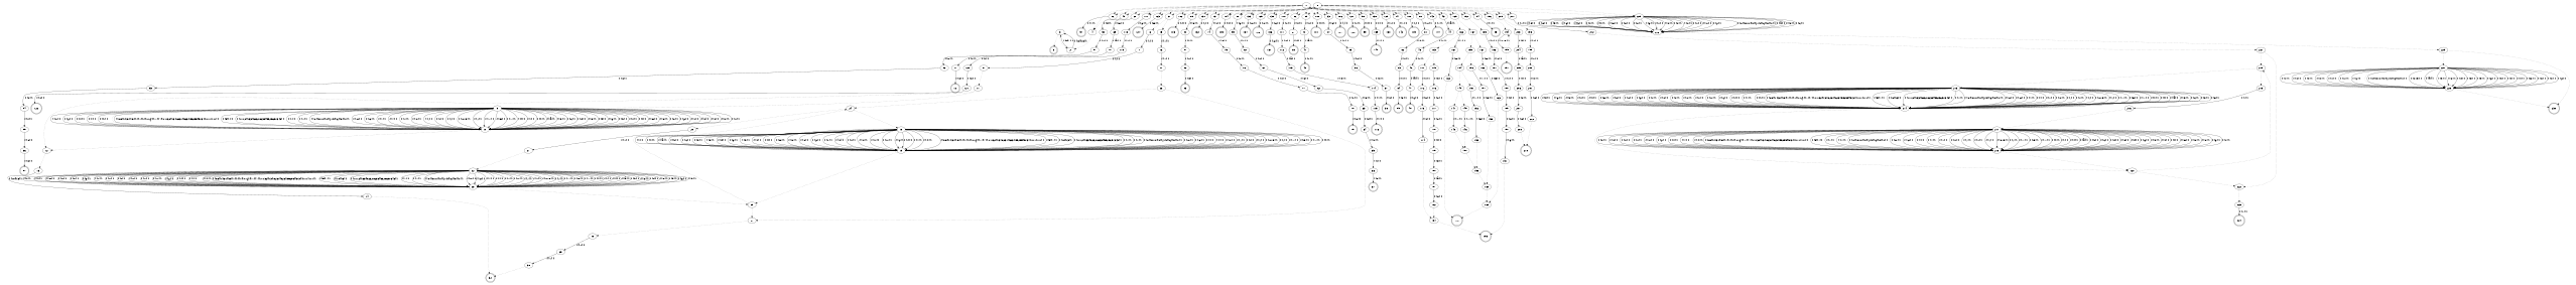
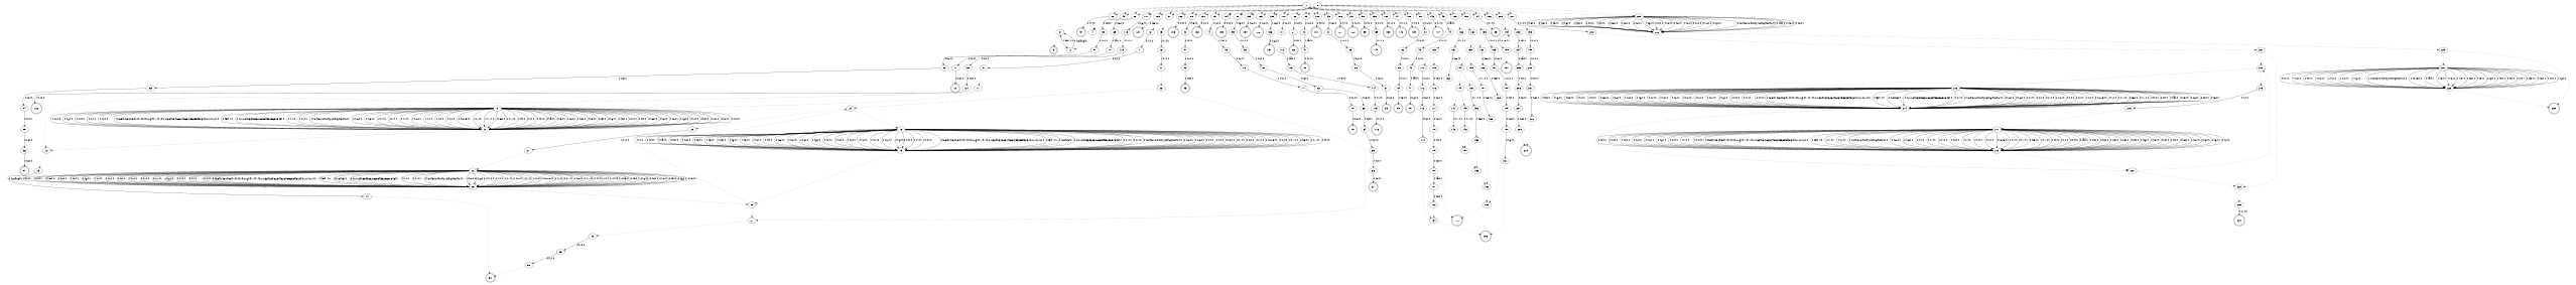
  digraph {
    rankdir=TB
    5 [shape=doublecircle]
    32 [shape=doublecircle]
    38 [shape=doublecircle]
    42 [shape=doublecircle]
    48 [shape=doublecircle]
    57 [shape=doublecircle]
    67 [shape=doublecircle]
    72 [shape=doublecircle]
    79 [shape=doublecircle]
    85 [shape=doublecircle]
    88 [shape=doublecircle]
    93 [shape=doublecircle]
    95 [shape=doublecircle]
    97 [shape=doublecircle]
    99 [shape=doublecircle]
    101 [shape=doublecircle]
    103 [shape=doublecircle]
    105 [shape=doublecircle]
    107 [shape=doublecircle]
    109 [shape=doublecircle]
    116 [shape=doublecircle]
    122 [shape=doublecircle]
    124 [shape=doublecircle]
    126 [shape=doublecircle]
    128 [shape=doublecircle]
    130 [shape=doublecircle]
    132 [shape=doublecircle]
    134 [shape=doublecircle]
    137 [shape=doublecircle]
    140 [shape=doublecircle]
    142 [shape=doublecircle]
    144 [shape=doublecircle]
    170 [shape=doublecircle]
    193 [shape=doublecircle]
    197 [shape=doublecircle]
    210 [shape=doublecircle]
    224 [shape=doublecircle]
    230 [shape=doublecircle]
    0
    31
    33
    39
    43
    49
    58
    68
    73
    80
    86
    89
    94
    96
    98
    100
    102
    104
    106
    108
    110
    117
    123
    125
    127
    129
    131
    133
    135
    138
    141
    143
    169
    192
    196
    209
    211
    225
    4
    2
    6
    15
    34
    40
    44
    50
    59
    69
    74
    81
    87
    90
    111
    118
    136
    139
    164
    166
    185
    194
    198
    203
    212
    226
    3
    7
    16
    35
    41
    45
    51
    60
    70
    75
    82
    91
    112
    119
    159
    161
    183
    167
    171
    175
    186
    195
    199
    204
    221
    229
    1
    8
    11
    9
    12
    10
    13
    14
    17
    26
    24
    27
    18
    20
    28
    19
    25
    21
    22
    23
    29
    30
    36
    37
    46
    47
    52
    53
    54
    55
    56
    61
    62
    63
    64
    65
    66
    71
    76
    77
    78
    83
    84
    92
    113
    114
    115
    120
    121
    145
    146
    150
    155
    160
    147
    148
    149
    165
    151
    152
    153
    154
    156
    157
    158
    162
    163
    168
    172
    173
    174
    184
    176
    177
    178
    179
    180
    181
    182
    187
    188
    189
    190
    191
    200
    201
    202
    205
    206
    207
    208
    219
    222
    213
    215
    223
    214
    220
    216
    217
    218
    227
    228
    0 -> 31 [style=dotted]
    0 -> 33 [style=dotted]
    0 -> 39 [style=dotted]
    0 -> 43 [style=dotted]
    0 -> 49 [style=dotted]
    0 -> 58 [style=dotted]
    0 -> 68 [style=dotted]
    0 -> 73 [style=dotted]
    0 -> 80 [style=dotted]
    0 -> 86 [style=dotted]
    0 -> 89 [style=dotted]
    0 -> 94 [style=dotted]
    0 -> 96 [style=dotted]
    0 -> 98 [style=dotted]
    0 -> 100 [style=dotted]
    0 -> 102 [style=dotted]
    0 -> 104 [style=dotted]
    0 -> 106 [style=dotted]
    0 -> 108 [style=dotted]
    0 -> 110 [style=dotted]
    0 -> 117 [style=dotted]
    0 -> 123 [style=dotted]
    0 -> 125 [style=dotted]
    0 -> 127 [style=dotted]
    0 -> 129 [style=dotted]
    0 -> 131 [style=dotted]
    0 -> 133 [style=dotted]
    0 -> 135 [style=dotted]
    0 -> 138 [style=dotted]
    0 -> 141 [style=dotted]
    0 -> 143 [style=dotted]
    0 -> 169 [style=dotted]
    0 -> 192 [style=dotted]
    0 -> 196 [style=dotted]
    0 -> 209 [style=dotted]
    0 -> 211 [style=dotted]
    0 -> 225 [style=dotted]
    31 -> 6 [style=dotted]
    31 -> 15 [style=dotted]
    33 -> 34 [label="{ ['c'] }"]
    39 -> 40 [label="{ ['v'] }"]
    43 -> 44 [label="{ ['a'] }"]
    49 -> 50 [label="{ ['f'] }"]
    58 -> 59 [label="{ ['p'] }"]
    68 -> 4 [style=dotted]
    68 -> 69 [label="{ ['m'] }"]
    73 -> 74 [label="{ ['r'] }"]
    80 -> 81 [label="{ ['w'] }"]
    86 -> 87 [label="{ ['i'] }"]
    89 -> 90 [label="{ ['e'] }"]
    94 -> 95 [label="{ ['('] }"]
    96 -> 97 [label="{ [')'] }"]
    98 -> 99 [label="{ ['['] }"]
    100 -> 101 [label="{ [']'] }"]
    102 -> 103 [label="{ ['{'] }"]
    104 -> 105 [label="{ ['}'] }"]
    106 -> 107 [label="{ [','] }"]
    108 -> 109 [label="{ [';'] }"]
    110 -> 111 [label="{ ['r'] }"]
    117 -> 118 [label="{ ['p'] }"]
    123 -> 124 [label="{ ['='] }"]
    125 -> 126 [label="{ ['+'] }"]
    127 -> 128 [label="{ ['-'] }"]
    129 -> 130 [label="{ ['*'] }"]
    131 -> 132 [label="{ ['/'] }"]
    133 -> 134 [label="{ ['%'] }"]
    135 -> 136 [label="{ ['&'] }"]
    138 -> 139 [label="{ ['|'] }"]
    141 -> 142 [label="{ ['!'] }"]
    143 -> 144 [label="{ ['!'] }"]
    169 -> 164 [style=dotted]
    169 -> 166 [style=dotted]
    192 -> 185 [style=dotted]
    196 -> 194 [style=dotted]
    209 -> 198 [style=dotted]
    209 -> 203 [style=dotted]
    211 -> 212 [label="{ ['\"'] }"]
    225 -> 226 [label="{ ['$']['A'-'Z']['_']['j'-'k']['q']['x']['z'] }"]
    225 -> 226 [label="{ ['a'] }"]
    225 -> 226 [label="{ ['b'] }"]
    225 -> 226 [label="{ ['c'] }"]
    225 -> 226 [label="{ ['d'] }"]
    225 -> 226 [label="{ ['e'] }"]
    225 -> 226 [label="{ ['f'] }"]
    225 -> 226 [label="{ ['g'] }"]
    225 -> 226 [label="{ ['h'] }"]
    225 -> 226 [label="{ ['i'] }"]
    225 -> 226 [label="{ ['l'] }"]
    225 -> 226 [label="{ ['m'] }"]
    225 -> 226 [label="{ ['n'] }"]
    225 -> 226 [label="{ ['o'] }"]
    225 -> 226 [label="{ ['p'] }"]
    225 -> 226 [label="{ ['r'] }"]
    225 -> 226 [label="{ ['s'] }"]
    225 -> 226 [label="{ ['t'] }"]
    225 -> 226 [label="{ ['u'] }"]
    225 -> 226 [label="{ ['v'] }"]
    225 -> 226 [label="{ ['w'] }"]
    225 -> 226 [label="{ ['y'] }"]
    4 -> 2 [style=dotted]
    2 -> 3 [label="{ [9][' '] }"]
    2 -> 3 [label="{ [10][13] }"]
    6 -> 7 [label="{ ['/'] }"]
    15 -> 16 [label="{ ['/'] }"]
    34 -> 35 [label="{ ['o'] }"]
    40 -> 41 [label="{ ['a'] }"]
    44 -> 45 [label="{ ['r'] }"]
    50 -> 51 [label="{ ['u'] }"]
    59 -> 60 [label="{ ['r'] }"]
    69 -> 70 [label="{ ['a'] }"]
    74 -> 75 [label="{ ['e'] }"]
    81 -> 82 [label="{ ['h'] }"]
    87 -> 88 [label="{ ['f'] }"]
    90 -> 91 [label="{ ['l'] }"]
-   111 -> 112 [label="{ ['e'] }"]
    118 -> 119 [label="{ ['r'] }"]
    136 -> 137 [label="{ ['&'] }"]
    139 -> 140 [label="{ ['|'] }"]
    164 -> 159 [style=dotted]
    164 -> 161 [style=dotted]
    166 -> 183 [style=dotted]
    166 -> 167 [label="{ ['!'] }"]
    185 -> 186 [label="{ ['s'] }"]
    194 -> 195 [label="{ ['0'-'9'] }"]
    198 -> 199 [label="{ ['t'] }"]
    203 -> 204 [label="{ ['f'] }"]
    212 -> 221 [style=dotted]
    226 -> 229 [style=dotted]
    3 -> 5 [style=dotted]
    3 -> 2 [style=dotted]
    7 -> 8 [label="{ ['/'] }"]
    16 -> 17 [label="{ ['*'] }"]
    35 -> 36 [label="{ ['n'] }"]
    41 -> 42 [label="{ ['r'] }"]
    45 -> 46 [label="{ ['r'] }"]
    51 -> 52 [label="{ ['n'] }"]
    60 -> 61 [label="{ ['o'] }"]
    70 -> 71 [label="{ ['i'] }"]
    75 -> 76 [label="{ ['t'] }"]
    82 -> 83 [label="{ ['i'] }"]
    91 -> 92 [label="{ ['s'] }"]
    112 -> 113 [label="{ ['a'] }"]
    119 -> 120 [label="{ ['i'] }"]
    159 -> 154 [style=dotted]
    159 -> 156 [style=dotted]
    161 -> 162 [label="{ ['='] }"]
    183 -> 171 [style=dotted]
    183 -> 175 [style=dotted]
    167 -> 168 [label="{ ['='] }"]
    171 -> 172 [label="{ ['i'] }"]
    175 -> 176 [label="{ ['b'] }"]
    186 -> 187 [label="{ ['t'] }"]
    195 -> 197 [style=dotted]
    195 -> 194 [style=dotted]
    199 -> 200 [label="{ ['r'] }"]
    204 -> 205 [label="{ ['a'] }"]
    221 -> 219 [style=dotted]
    221 -> 222 [style=dotted]
    229 -> 230 [style=dotted]
    229 -> 227 [style=dotted]
    1 -> 31 [style=dotted]
    1 -> 33 [style=dotted]
    1 -> 39 [style=dotted]
    1 -> 43 [style=dotted]
    1 -> 49 [style=dotted]
    1 -> 58 [style=dotted]
    1 -> 68 [style=dotted]
    1 -> 73 [style=dotted]
    1 -> 80 [style=dotted]
    1 -> 86 [style=dotted]
    1 -> 89 [style=dotted]
    1 -> 94 [style=dotted]
    1 -> 96 [style=dotted]
    1 -> 98 [style=dotted]
    1 -> 100 [style=dotted]
    1 -> 102 [style=dotted]
    1 -> 104 [style=dotted]
    1 -> 106 [style=dotted]
    1 -> 108 [style=dotted]
    1 -> 110 [style=dotted]
    1 -> 117 [style=dotted]
    1 -> 123 [style=dotted]
    1 -> 125 [style=dotted]
    1 -> 127 [style=dotted]
    1 -> 129 [style=dotted]
    1 -> 131 [style=dotted]
    1 -> 133 [style=dotted]
    1 -> 135 [style=dotted]
    1 -> 138 [style=dotted]
    1 -> 141 [style=dotted]
    1 -> 143 [style=dotted]
    1 -> 169 [style=dotted]
    1 -> 192 [style=dotted]
    1 -> 196 [style=dotted]
    1 -> 209 [style=dotted]
    1 -> 211 [style=dotted]
    1 -> 225 [style=dotted]
    1 -> 4 [style=dotted]
    8 -> 11 [style=dotted]
    11 -> 9 [style=dotted]
    11 -> 12 [style=dotted]
    9 -> 10 [label="{ [0-8][14-31]['#'][''']['.'][':']['?'-'@']['^']['`']['~'-132][134-8231][8234-55295][57344-1114111] }"]
    9 -> 10 [label="{ [9][' '] }"]
    9 -> 10 [label="{ [11-12][133][8232-8233][55296-57343] }"]
    9 -> 10 [label="{ ['!'] }"]
    9 -> 10 [label="{ ['\"'] }"]
    9 -> 10 [label="{ ['$']['A'-'Z']['_']['j'-'k']['q']['x']['z'] }"]
    9 -> 10 [label="{ ['%'] }"]
    9 -> 10 [label="{ ['&'] }"]
    9 -> 10 [label="{ ['('] }"]
    9 -> 10 [label="{ [')'] }"]
    9 -> 10 [label="{ ['*'] }"]
    9 -> 10 [label="{ ['+'] }"]
    9 -> 10 [label="{ [','] }"]
    9 -> 10 [label="{ ['-'] }"]
    9 -> 10 [label="{ ['/'] }"]
    9 -> 10 [label="{ ['0'-'9'] }"]
    9 -> 10 [label="{ [';'] }"]
    9 -> 10 [label="{ ['<'] }"]
    9 -> 10 [label="{ ['='] }"]
    9 -> 10 [label="{ ['>'] }"]
    9 -> 10 [label="{ ['['] }"]
    9 -> 10 [label="{ ['\'] }"]
    9 -> 10 [label="{ [']'] }"]
    9 -> 10 [label="{ ['a'] }"]
    9 -> 10 [label="{ ['b'] }"]
    9 -> 10 [label="{ ['c'] }"]
    9 -> 10 [label="{ ['d'] }"]
    9 -> 10 [label="{ ['e'] }"]
    9 -> 10 [label="{ ['f'] }"]
    9 -> 10 [label="{ ['g'] }"]
    9 -> 10 [label="{ ['h'] }"]
    9 -> 10 [label="{ ['i'] }"]
    9 -> 10 [label="{ ['l'] }"]
    9 -> 10 [label="{ ['m'] }"]
    9 -> 10 [label="{ ['n'] }"]
    9 -> 10 [label="{ ['o'] }"]
    9 -> 10 [label="{ ['p'] }"]
    9 -> 10 [label="{ ['r'] }"]
    9 -> 10 [label="{ ['s'] }"]
    9 -> 10 [label="{ ['t'] }"]
    9 -> 10 [label="{ ['u'] }"]
    9 -> 10 [label="{ ['v'] }"]
    9 -> 10 [label="{ ['w'] }"]
    9 -> 10 [label="{ ['y'] }"]
    9 -> 10 [label="{ ['{'] }"]
    9 -> 10 [label="{ ['|'] }"]
    9 -> 10 [label="{ ['}'] }"]
    12 -> 13 [style=dotted]
    10 -> 9 [style=dotted]
    10 -> 12 [style=dotted]
    13 -> 14 [label="{ [10][13] }"]
    14 -> 32 [style=dotted]
    17 -> 26 [style=dotted]
    26 -> 24 [style=dotted]
    26 -> 27 [style=dotted]
    24 -> 18 [style=dotted]
    24 -> 20 [style=dotted]
    27 -> 28 [style=dotted]
    18 -> 19 [label="{ [0-8][14-31]['#'][''']['.'][':']['?'-'@']['^']['`']['~'-132][134-8231][8234-55295][57344-1114111] }"]
    18 -> 19 [label="{ [9][' '] }"]
    18 -> 19 [label="{ [10][13] }"]
    18 -> 19 [label="{ [11-12][133][8232-8233][55296-57343] }"]
    18 -> 19 [label="{ ['!'] }"]
    18 -> 19 [label="{ ['\"'] }"]
    18 -> 19 [label="{ ['$']['A'-'Z']['_']['j'-'k']['q']['x']['z'] }"]
    18 -> 19 [label="{ ['%'] }"]
    18 -> 19 [label="{ ['&'] }"]
    18 -> 19 [label="{ ['('] }"]
    18 -> 19 [label="{ [')'] }"]
    18 -> 19 [label="{ ['+'] }"]
    18 -> 19 [label="{ [','] }"]
    18 -> 19 [label="{ ['-'] }"]
    18 -> 19 [label="{ ['/'] }"]
    18 -> 19 [label="{ ['0'-'9'] }"]
    18 -> 19 [label="{ [';'] }"]
    18 -> 19 [label="{ ['<'] }"]
    18 -> 19 [label="{ ['='] }"]
    18 -> 19 [label="{ ['>'] }"]
    18 -> 19 [label="{ ['['] }"]
    18 -> 19 [label="{ ['\'] }"]
    18 -> 19 [label="{ [']'] }"]
    18 -> 19 [label="{ ['a'] }"]
    18 -> 19 [label="{ ['b'] }"]
    18 -> 19 [label="{ ['c'] }"]
    18 -> 19 [label="{ ['d'] }"]
    18 -> 19 [label="{ ['e'] }"]
    18 -> 19 [label="{ ['f'] }"]
    18 -> 19 [label="{ ['g'] }"]
    18 -> 19 [label="{ ['h'] }"]
    18 -> 19 [label="{ ['i'] }"]
    18 -> 19 [label="{ ['l'] }"]
    18 -> 19 [label="{ ['m'] }"]
    18 -> 19 [label="{ ['n'] }"]
    18 -> 19 [label="{ ['o'] }"]
    18 -> 19 [label="{ ['p'] }"]
    18 -> 19 [label="{ ['r'] }"]
    18 -> 19 [label="{ ['s'] }"]
    18 -> 19 [label="{ ['t'] }"]
    18 -> 19 [label="{ ['u'] }"]
    18 -> 19 [label="{ ['v'] }"]
    18 -> 19 [label="{ ['w'] }"]
    18 -> 19 [label="{ ['y'] }"]
    18 -> 19 [label="{ ['{'] }"]
    18 -> 19 [label="{ ['|'] }"]
    18 -> 19 [label="{ ['}'] }"]
    20 -> 21 [label="{ ['*'] }"]
    28 -> 29 [label="{ ['*'] }"]
    19 -> 25 [style=dotted]
    25 -> 24 [style=dotted]
    25 -> 27 [style=dotted]
    21 -> 22 [style=dotted]
    22 -> 23 [label="{ [0-8][14-31]['#'][''']['.'][':']['?'-'@']['^']['`']['~'-132][134-8231][8234-55295][57344-1114111] }"]
    22 -> 23 [label="{ [9][' '] }"]
    22 -> 23 [label="{ [10][13] }"]
    22 -> 23 [label="{ [11-12][133][8232-8233][55296-57343] }"]
    22 -> 23 [label="{ ['!'] }"]
    22 -> 23 [label="{ ['\"'] }"]
    22 -> 23 [label="{ ['$']['A'-'Z']['_']['j'-'k']['q']['x']['z'] }"]
    22 -> 23 [label="{ ['%'] }"]
    22 -> 23 [label="{ ['&'] }"]
    22 -> 23 [label="{ ['('] }"]
    22 -> 23 [label="{ [')'] }"]
    22 -> 23 [label="{ ['*'] }"]
    22 -> 23 [label="{ ['+'] }"]
    22 -> 23 [label="{ [','] }"]
    22 -> 23 [label="{ ['-'] }"]
    22 -> 23 [label="{ ['0'-'9'] }"]
    22 -> 23 [label="{ [';'] }"]
    22 -> 23 [label="{ ['<'] }"]
    22 -> 23 [label="{ ['='] }"]
    22 -> 23 [label="{ ['>'] }"]
    22 -> 23 [label="{ ['['] }"]
    22 -> 23 [label="{ ['\'] }"]
    22 -> 23 [label="{ [']'] }"]
    22 -> 23 [label="{ ['a'] }"]
    22 -> 23 [label="{ ['b'] }"]
    22 -> 23 [label="{ ['c'] }"]
    22 -> 23 [label="{ ['d'] }"]
    22 -> 23 [label="{ ['e'] }"]
    22 -> 23 [label="{ ['f'] }"]
    22 -> 23 [label="{ ['g'] }"]
    22 -> 23 [label="{ ['h'] }"]
    22 -> 23 [label="{ ['i'] }"]
    22 -> 23 [label="{ ['l'] }"]
    22 -> 23 [label="{ ['m'] }"]
    22 -> 23 [label="{ ['n'] }"]
    22 -> 23 [label="{ ['o'] }"]
    22 -> 23 [label="{ ['p'] }"]
    22 -> 23 [label="{ ['r'] }"]
    22 -> 23 [label="{ ['s'] }"]
    22 -> 23 [label="{ ['t'] }"]
    22 -> 23 [label="{ ['u'] }"]
    22 -> 23 [label="{ ['v'] }"]
    22 -> 23 [label="{ ['w'] }"]
    22 -> 23 [label="{ ['y'] }"]
    22 -> 23 [label="{ ['{'] }"]
    22 -> 23 [label="{ ['|'] }"]
    22 -> 23 [label="{ ['}'] }"]
    23 -> 25 [style=dotted]
    29 -> 30 [label="{ ['/'] }"]
    30 -> 32 [style=dotted]
    36 -> 37 [label="{ ['s'] }"]
    37 -> 38 [label="{ ['t'] }"]
    46 -> 47 [label="{ ['a'] }"]
    47 -> 48 [label="{ ['y'] }"]
    52 -> 53 [label="{ ['c'] }"]
    53 -> 54 [label="{ ['t'] }"]
    54 -> 55 [label="{ ['i'] }"]
    55 -> 56 [label="{ ['o'] }"]
    56 -> 57 [label="{ ['n'] }"]
    61 -> 62 [label="{ ['c'] }"]
    62 -> 63 [label="{ ['e'] }"]
    63 -> 64 [label="{ ['d'] }"]
    64 -> 65 [label="{ ['u'] }"]
    65 -> 66 [label="{ ['r'] }"]
    66 -> 67 [label="{ ['e'] }"]
    71 -> 72 [label="{ ['n'] }"]
    76 -> 77 [label="{ ['u'] }"]
    77 -> 78 [label="{ ['r'] }"]
    78 -> 79 [label="{ ['n'] }"]
    83 -> 84 [label="{ ['l'] }"]
    84 -> 85 [label="{ ['e'] }"]
    92 -> 93 [label="{ ['e'] }"]
    113 -> 114 [label="{ ['d'] }"]
    114 -> 115 [label="{ ['('] }"]
    115 -> 116 [label="{ [')'] }"]
    120 -> 121 [label="{ ['n'] }"]
    121 -> 122 [label="{ ['t'] }"]
    145 -> 146 [label="{ ['<'] }"]
    146 -> 150 [style=dotted]
    150 -> 155 [style=dotted]
    155 -> 160 [style=dotted]
    160 -> 165 [style=dotted]
    147 -> 148 [label="{ ['>'] }"]
    148 -> 150 [style=dotted]
    149 -> 145 [style=dotted]
    149 -> 147 [style=dotted]
    165 -> 170 [style=dotted]
    151 -> 152 [label="{ ['<'] }"]
    152 -> 153 [label="{ ['='] }"]
    153 -> 155 [style=dotted]
    154 -> 149 [style=dotted]
    154 -> 151 [style=dotted]
    156 -> 157 [label="{ ['>'] }"]
    157 -> 158 [label="{ ['='] }"]
    158 -> 160 [style=dotted]
    162 -> 163 [label="{ ['='] }"]
    163 -> 165 [style=dotted]
    168 -> 170 [style=dotted]
    172 -> 173 [label="{ ['n'] }"]
    173 -> 174 [label="{ ['t'] }"]
    174 -> 184 [style=dotted]
    184 -> 193 [style=dotted]
    176 -> 177 [label="{ ['o'] }"]
    177 -> 178 [label="{ ['o'] }"]
    178 -> 179 [label="{ ['l'] }"]
    179 -> 180 [label="{ ['e'] }"]
    180 -> 181 [label="{ ['a'] }"]
    181 -> 182 [label="{ ['n'] }"]
    182 -> 184 [style=dotted]
    187 -> 188 [label="{ ['r'] }"]
    188 -> 189 [label="{ ['i'] }"]
    189 -> 190 [label="{ ['n'] }"]
    190 -> 191 [label="{ ['g'] }"]
    191 -> 193 [style=dotted]
    200 -> 201 [label="{ ['u'] }"]
    201 -> 202 [label="{ ['e'] }"]
    202 -> 210 [style=dotted]
    205 -> 206 [label="{ ['l'] }"]
    206 -> 207 [label="{ ['s'] }"]
    207 -> 208 [label="{ ['e'] }"]
    208 -> 210 [style=dotted]
    219 -> 213 [style=dotted]
    219 -> 215 [style=dotted]
    222 -> 223 [style=dotted]
    213 -> 214 [label="{ [0-8][14-31]['#'][''']['.'][':']['?'-'@']['^']['`']['~'-132][134-8231][8234-55295][57344-1114111] }"]
    213 -> 214 [label="{ [9][' '] }"]
    213 -> 214 [label="{ [10][13] }"]
    213 -> 214 [label="{ [11-12][133][8232-8233][55296-57343] }"]
    213 -> 214 [label="{ ['!'] }"]
    213 -> 214 [label="{ ['$']['A'-'Z']['_']['j'-'k']['q']['x']['z'] }"]
    213 -> 214 [label="{ ['%'] }"]
    213 -> 214 [label="{ ['&'] }"]
    213 -> 214 [label="{ ['('] }"]
    213 -> 214 [label="{ [')'] }"]
    213 -> 214 [label="{ ['*'] }"]
    213 -> 214 [label="{ ['+'] }"]
    213 -> 214 [label="{ [','] }"]
    213 -> 214 [label="{ ['-'] }"]
    213 -> 214 [label="{ ['/'] }"]
    213 -> 214 [label="{ ['0'-'9'] }"]
    213 -> 214 [label="{ [';'] }"]
    213 -> 214 [label="{ ['<'] }"]
    213 -> 214 [label="{ ['='] }"]
    213 -> 214 [label="{ ['>'] }"]
    213 -> 214 [label="{ ['['] }"]
    213 -> 214 [label="{ [']'] }"]
    213 -> 214 [label="{ ['a'] }"]
    213 -> 214 [label="{ ['b'] }"]
    213 -> 214 [label="{ ['c'] }"]
    213 -> 214 [label="{ ['d'] }"]
    213 -> 214 [label="{ ['e'] }"]
    213 -> 214 [label="{ ['f'] }"]
    213 -> 214 [label="{ ['g'] }"]
    213 -> 214 [label="{ ['h'] }"]
    213 -> 214 [label="{ ['i'] }"]
    213 -> 214 [label="{ ['l'] }"]
    213 -> 214 [label="{ ['m'] }"]
    213 -> 214 [label="{ ['n'] }"]
    213 -> 214 [label="{ ['o'] }"]
    213 -> 214 [label="{ ['p'] }"]
    213 -> 214 [label="{ ['r'] }"]
    213 -> 214 [label="{ ['s'] }"]
    213 -> 214 [label="{ ['t'] }"]
    213 -> 214 [label="{ ['u'] }"]
    213 -> 214 [label="{ ['v'] }"]
    213 -> 214 [label="{ ['w'] }"]
    213 -> 214 [label="{ ['y'] }"]
    213 -> 214 [label="{ ['{'] }"]
    213 -> 214 [label="{ ['|'] }"]
    213 -> 214 [label="{ ['}'] }"]
    215 -> 216 [label="{ ['\'] }"]
    223 -> 224 [label="{ ['\"'] }"]
    214 -> 220 [style=dotted]
    220 -> 219 [style=dotted]
    220 -> 222 [style=dotted]
    216 -> 217 [style=dotted]
    217 -> 218 [label="{ [0-8][14-31]['#'][''']['.'][':']['?'-'@']['^']['`']['~'-132][134-8231][8234-55295][57344-1114111] }"]
    217 -> 218 [label="{ [9][' '] }"]
    217 -> 218 [label="{ ['!'] }"]
    217 -> 218 [label="{ ['\"'] }"]
    217 -> 218 [label="{ ['$']['A'-'Z']['_']['j'-'k']['q']['x']['z'] }"]
    217 -> 218 [label="{ ['%'] }"]
    217 -> 218 [label="{ ['&'] }"]
    217 -> 218 [label="{ ['('] }"]
    217 -> 218 [label="{ [')'] }"]
    217 -> 218 [label="{ ['*'] }"]
    217 -> 218 [label="{ ['+'] }"]
    217 -> 218 [label="{ [','] }"]
    217 -> 218 [label="{ ['-'] }"]
    217 -> 218 [label="{ ['/'] }"]
    217 -> 218 [label="{ ['0'-'9'] }"]
    217 -> 218 [label="{ [';'] }"]
    217 -> 218 [label="{ ['<'] }"]
    217 -> 218 [label="{ ['='] }"]
    217 -> 218 [label="{ ['>'] }"]
    217 -> 218 [label="{ ['['] }"]
    217 -> 218 [label="{ ['\'] }"]
    217 -> 218 [label="{ [']'] }"]
    217 -> 218 [label="{ ['a'] }"]
    217 -> 218 [label="{ ['b'] }"]
    217 -> 218 [label="{ ['c'] }"]
    217 -> 218 [label="{ ['d'] }"]
    217 -> 218 [label="{ ['e'] }"]
    217 -> 218 [label="{ ['f'] }"]
    217 -> 218 [label="{ ['g'] }"]
    217 -> 218 [label="{ ['h'] }"]
    217 -> 218 [label="{ ['i'] }"]
    217 -> 218 [label="{ ['l'] }"]
    217 -> 218 [label="{ ['m'] }"]
    217 -> 218 [label="{ ['n'] }"]
    217 -> 218 [label="{ ['o'] }"]
    217 -> 218 [label="{ ['p'] }"]
    217 -> 218 [label="{ ['r'] }"]
    217 -> 218 [label="{ ['s'] }"]
    217 -> 218 [label="{ ['t'] }"]
    217 -> 218 [label="{ ['u'] }"]
    217 -> 218 [label="{ ['v'] }"]
    217 -> 218 [label="{ ['w'] }"]
    217 -> 218 [label="{ ['y'] }"]
    217 -> 218 [label="{ ['{'] }"]
    217 -> 218 [label="{ ['|'] }"]
    217 -> 218 [label="{ ['}'] }"]
    218 -> 220 [style=dotted]
    227 -> 228 [label="{ ['$']['A'-'Z']['_']['j'-'k']['q']['x']['z'] }"]
    227 -> 228 [label="{ ['0'-'9'] }"]
    227 -> 228 [label="{ ['a'] }"]
    227 -> 228 [label="{ ['b'] }"]
    227 -> 228 [label="{ ['c'] }"]
    227 -> 228 [label="{ ['d'] }"]
    227 -> 228 [label="{ ['e'] }"]
    227 -> 228 [label="{ ['f'] }"]
    227 -> 228 [label="{ ['g'] }"]
    227 -> 228 [label="{ ['h'] }"]
    227 -> 228 [label="{ ['i'] }"]
    227 -> 228 [label="{ ['l'] }"]
    227 -> 228 [label="{ ['m'] }"]
    227 -> 228 [label="{ ['n'] }"]
    227 -> 228 [label="{ ['o'] }"]
    227 -> 228 [label="{ ['p'] }"]
    227 -> 228 [label="{ ['r'] }"]
    227 -> 228 [label="{ ['s'] }"]
    227 -> 228 [label="{ ['t'] }"]
    227 -> 228 [label="{ ['u'] }"]
    227 -> 228 [label="{ ['v'] }"]
    227 -> 228 [label="{ ['w'] }"]
    227 -> 228 [label="{ ['y'] }"]
    228 -> 230 [style=dotted]
    228 -> 227 [style=dotted]
  }
